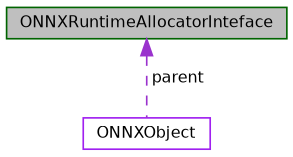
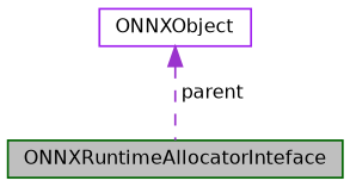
  digraph {
    node [fontname=Helvetica fontsize=10 shape=record style=filled]
    n1 [color=darkgreen fillcolor=grey75 fontcolor=black height=0.2 label=ONNXRuntimeAllocatorInteface width=0.4]
    n2 [color=purple fillcolor=white height=0.2 label=ONNXObject width=0.4]
-   n1 -> n2 [color=darkorchid3 dir=back fontname=Helvetica fontsize=10 label=" parent" labelfontname=Helvetica labelfontsize=10 style=dashed]
+   n2 -> n1 [color=darkorchid3 dir=back fontname=Helvetica fontsize=10 label=" parent" labelfontname=Helvetica labelfontsize=10 style=dashed]
  }
